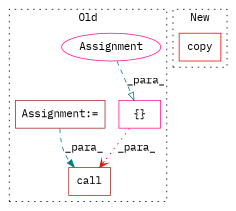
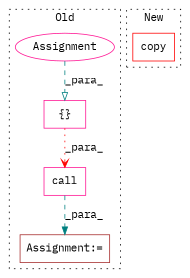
  digraph {
    fontname="IBM Plex Mono"
    node [a=32 color=brown fontname="IBM Plex Mono" l="5,1" shape=box]
    edge [color=teal fontname="IBM Plex Mono" style=dashed]
-   n1 [label=call s="10194,10257"]
+   n1 [color=deeppink label=call s="10194,10257"]
    n2 [a=4 color=deeppink l="1,1" label="{}" s="10211,10256"]
    n3 [a=45 color=deeppink l=4 label=Assignment s=10212 shape=ellipse]
    n4 [a=7 l=1 label="Assignment:=" s=10193]
    n5 [color=red label=copy s="9661,9714"]
    subgraph cluster_1 {
      label=Old
      style=dotted
      n1
      n2
      n3
      n4
    }
    subgraph cluster_2 {
      label=New
      style=dotted
      n5
    }
-   n4 -> n1 [arrowhead=normal label=_para_]
+   n1 -> n4 [arrowhead=normal label=_para_]
    n2 -> n1 [arrowhead=vee color=red label=_para_ style=dotted]
    n3 -> n2 [arrowhead=onormal label=_para_]
  }
